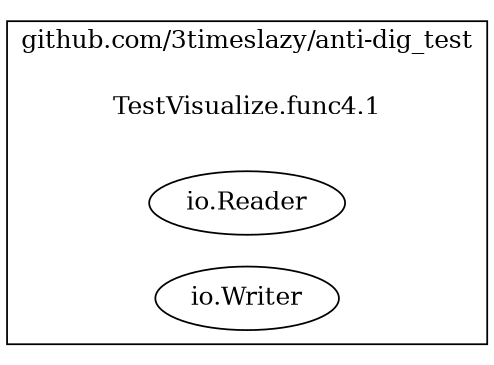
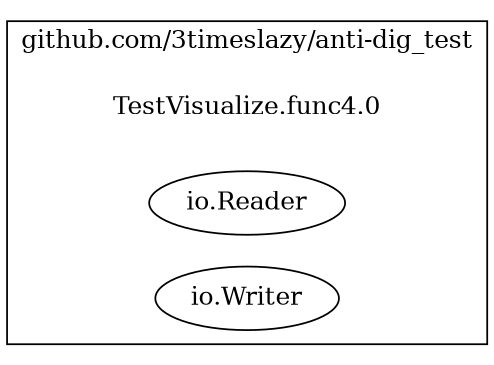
  digraph {
    compound=true
    rankdir=RL
-   n1 [label="TestVisualize.func4.1" shape=plaintext]
+   n1 [label="TestVisualize.func4.0" shape=plaintext]
    n2 [label="io.Reader"]
    n3 [label="io.Writer"]
    subgraph cluster_1 {
      label="github.com/3timeslazy/anti-dig_test"
      n1
      n2
      n3
    }
  }
